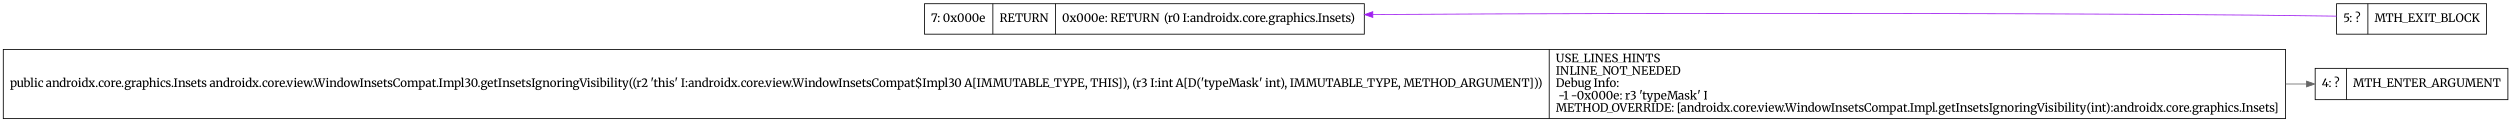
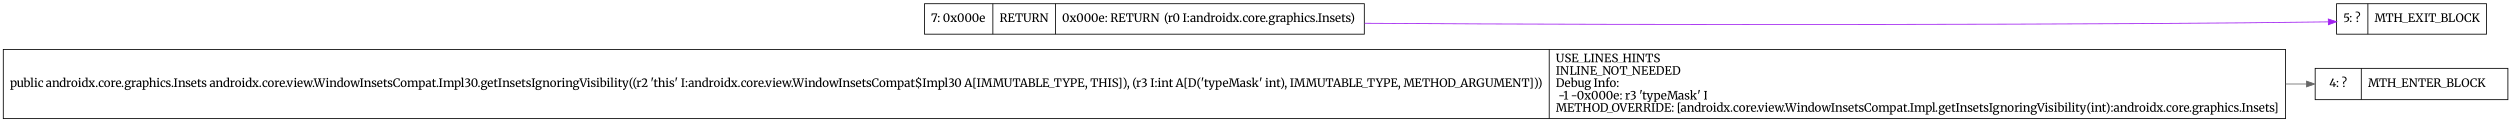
  digraph {
    fontname=Merriweather
    rankdir=LR
    node [fontname=Merriweather shape=record]
    edge [fontname=Merriweather]
-   n1 [label="{4\:\ ?|MTH_ENTER_ARGUMENT\l}"]
+   n1 [label="{4\:\ ?|MTH_ENTER_BLOCK\l}"]
    n2 [label="{7\:\ 0x000e|RETURN\l|0x000e: RETURN  (r0 I:androidx.core.graphics.Insets) \l}"]
    n3 [label="{5\:\ ?|MTH_EXIT_BLOCK\l}"]
    n4 [label="{public androidx.core.graphics.Insets androidx.core.view.WindowInsetsCompat.Impl30.getInsetsIgnoringVisibility((r2 'this' I:androidx.core.view.WindowInsetsCompat$Impl30 A[IMMUTABLE_TYPE, THIS]), (r3 I:int A[D('typeMask' int), IMMUTABLE_TYPE, METHOD_ARGUMENT]))  | USE_LINES_HINTS\lINLINE_NOT_NEEDED\lDebug Info:\l  \-1 \-0x000e: r3 'typeMask' I\lMETHOD_OVERRIDE: [androidx.core.view.WindowInsetsCompat.Impl.getInsetsIgnoringVisibility(int):androidx.core.graphics.Insets]\l}"]
-   n3 -> n2 [color=purple]
+   n2 -> n3 [color=purple]
    n4 -> n1 [color=gray40]
  }
